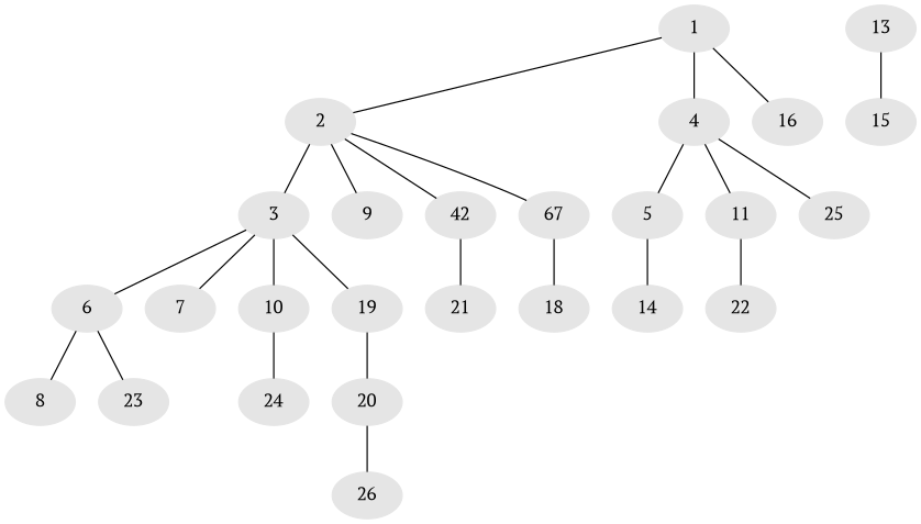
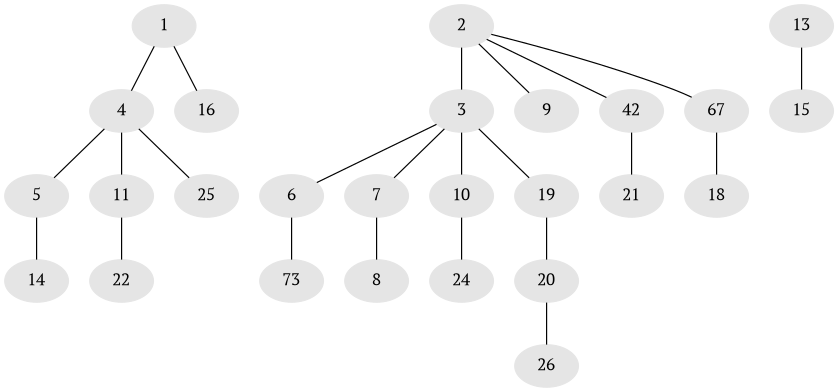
  graph {
    fontname="PT Serif"
    node [color=gray90 fontname="PT Serif" style=filled]
    edge [fontname="PT Serif" weight=1.0]
    1
    2
    4
    16
    3
    9
    n7 [label=42]
    n8 [label=67]
    5
    11
    25
    13
    15
    6
    7
    10
    19
    21
    18
    8
-   23
+   23 [label=73]
    24
    20
    14
    22
    26
-   1 -- 2
    1 -- 4
    1 -- 16
    2 -- 3 [weight=4.0]
    2 -- 9
    2 -- n7
    2 -- n8
    4 -- 5
    4 -- 11
    4 -- 25
    3 -- 6
    3 -- 7
    3 -- 10
    3 -- 19
    n7 -- 21
    n8 -- 18
    5 -- 14
    11 -- 22
    13 -- 15 [weight=2.0]
-   6 -- 8
+   7 -- 8
    6 -- 23
    10 -- 24 [weight=2.0]
    19 -- 20
    20 -- 26
  }
